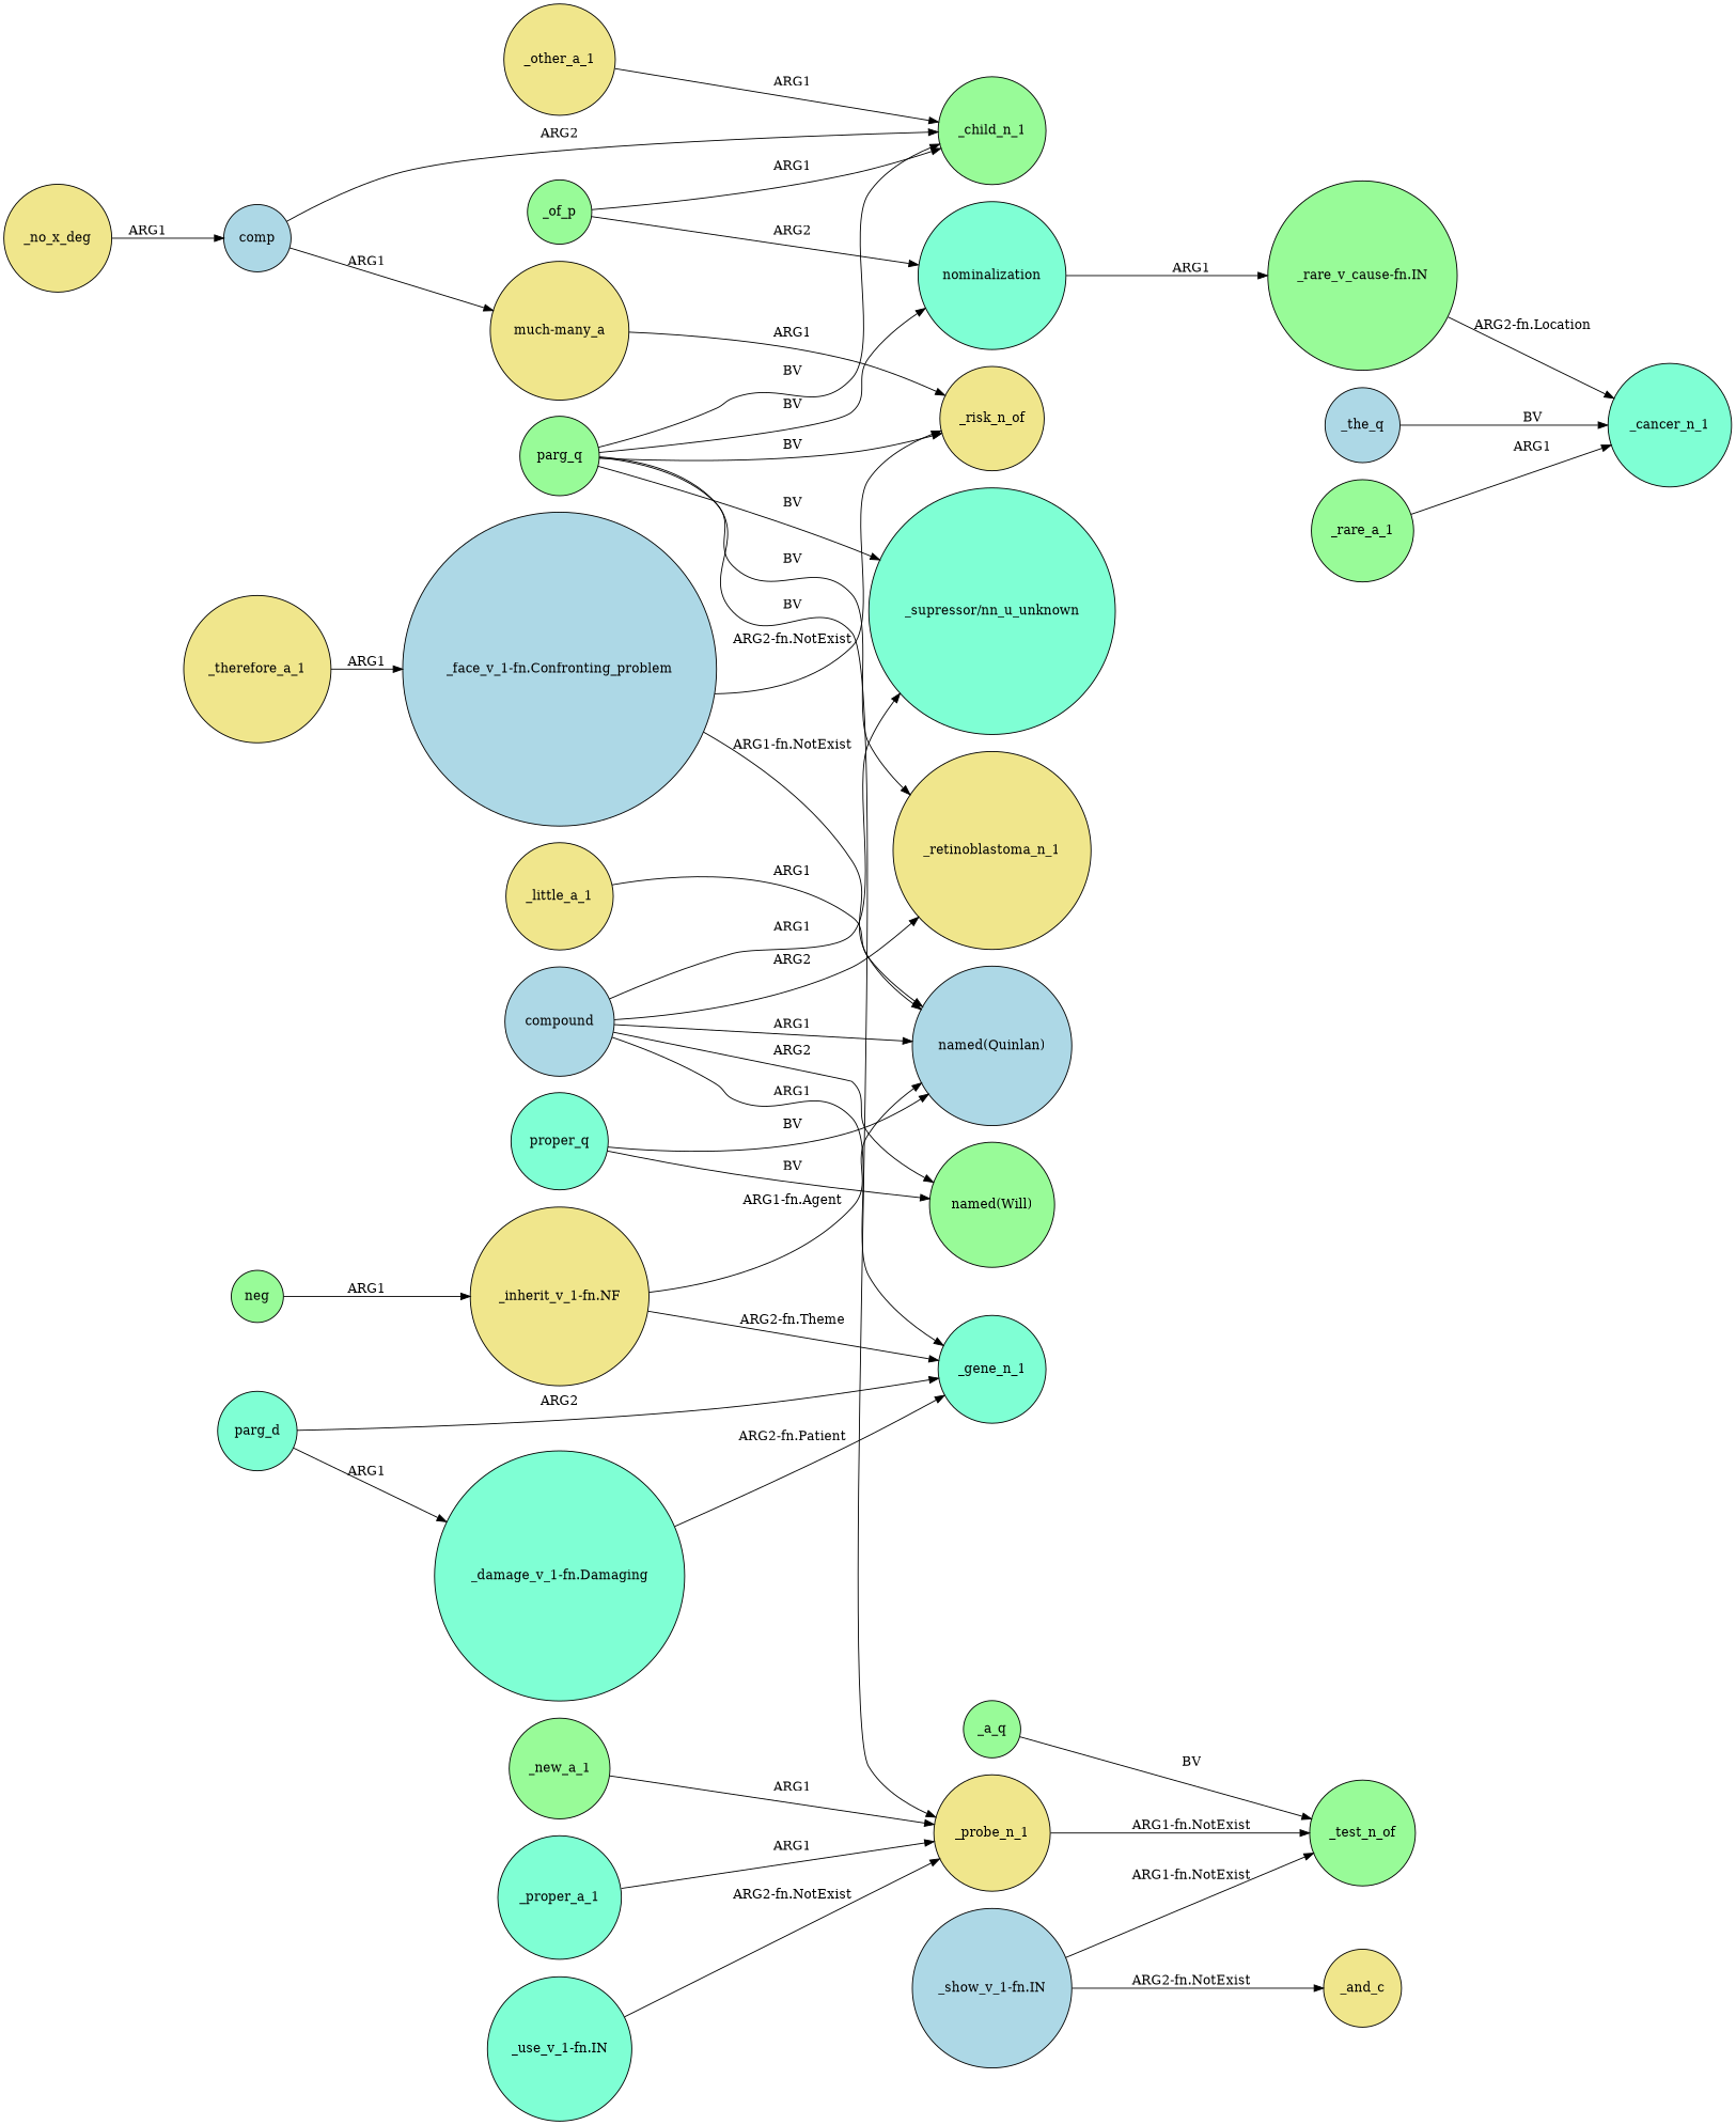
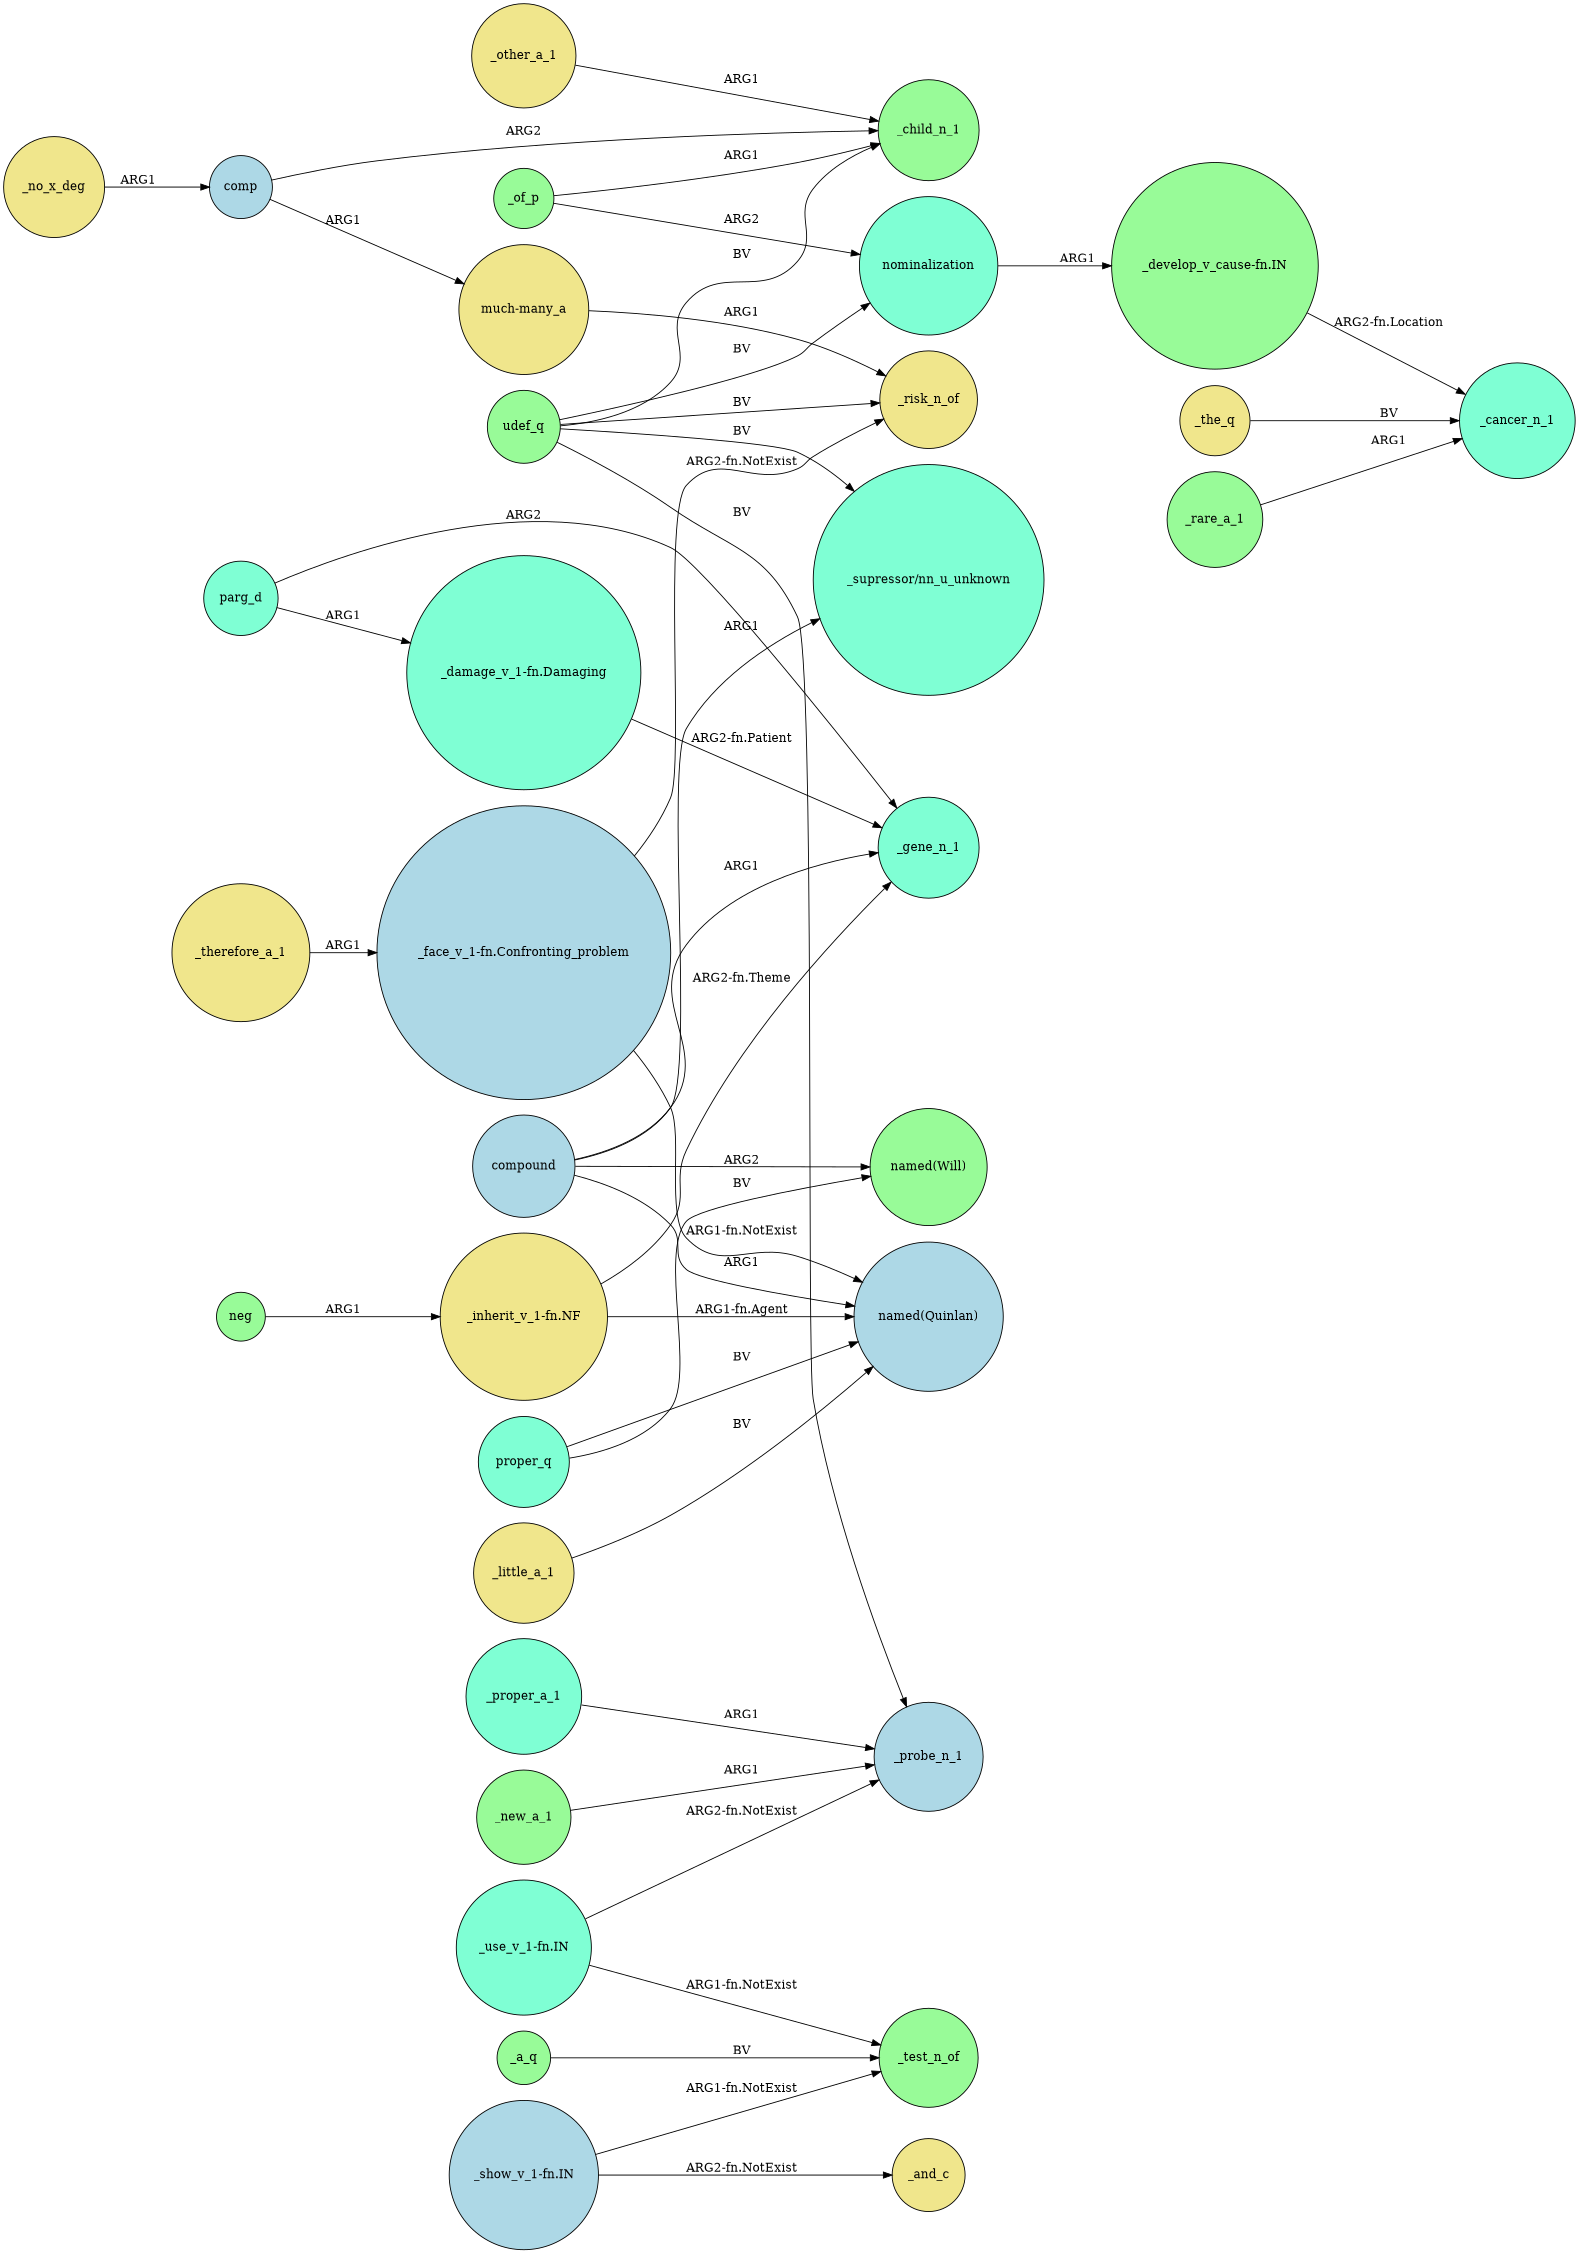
  digraph {
    rankdir=LR
    node [fillcolor=palegreen shape=circle style=filled]
    _risk_n_of [fillcolor=khaki]
-   udef_q [label=parg_q]
+   udef_q
    _child_n_1
    "_supressor/nn_u_unknown" [fillcolor=aquamarine]
    nominalization [fillcolor=aquamarine]
-   _probe_n_1 [fillcolor=khaki]
-   _retinoblastoma_n_1 [fillcolor=khaki]
-   "_develop_v_cause-fn.IN" [label="_rare_v_cause-fn.IN"]
+   _probe_n_1 [fillcolor=lightblue]
+   "_develop_v_cause-fn.IN"
    "_inherit_v_1-fn.NF" [fillcolor=khaki]
    "named(Quinlan)" [fillcolor=lightblue]
    _gene_n_1 [fillcolor=aquamarine]
-   _the_q [fillcolor=lightblue]
+   _the_q [fillcolor=khaki]
    _cancer_n_1 [fillcolor=aquamarine]
    compound [fillcolor=lightblue]
    "named(Will)"
    _rare_a_1
    _a_q
    _test_n_of
    _no_x_deg [fillcolor=khaki]
    comp [fillcolor=lightblue]
    "much-many_a" [fillcolor=khaki]
    n22 [fillcolor=aquamarine label=_proper_a_1]
    "_use_v_1-fn.IN" [fillcolor=aquamarine]
    parg_d [fillcolor=aquamarine]
    "_damage_v_1-fn.Damaging" [fillcolor=aquamarine]
    "_face_v_1-fn.Confronting_problem" [fillcolor=lightblue]
    "_show_v_1-fn.IN" [fillcolor=lightblue]
    _and_c [fillcolor=khaki]
    _other_a_1 [fillcolor=khaki]
    _of_p
    _little_a_1 [fillcolor=khaki]
    proper_q [fillcolor=aquamarine]
    _new_a_1
    neg
    _therefore_a_1 [fillcolor=khaki]
    udef_q -> _risk_n_of [label=BV]
    udef_q -> _child_n_1 [label=BV]
    udef_q -> "_supressor/nn_u_unknown" [label=BV]
    udef_q -> nominalization [label=BV]
    udef_q -> _probe_n_1 [label=BV]
-   udef_q -> _retinoblastoma_n_1 [label=BV]
    nominalization -> "_develop_v_cause-fn.IN" [label=ARG1]
    "_develop_v_cause-fn.IN" -> _cancer_n_1 [label="ARG2-fn.Location"]
    "_inherit_v_1-fn.NF" -> "named(Quinlan)" [label="ARG1-fn.Agent"]
    "_inherit_v_1-fn.NF" -> _gene_n_1 [label="ARG2-fn.Theme"]
    _the_q -> _cancer_n_1 [label=BV]
    compound -> "_supressor/nn_u_unknown" [label=ARG1]
-   compound -> _retinoblastoma_n_1 [label=ARG2]
    compound -> "named(Quinlan)" [label=ARG1]
    compound -> _gene_n_1 [label=ARG1]
    compound -> "named(Will)" [label=ARG2]
    _rare_a_1 -> _cancer_n_1 [label=ARG1]
    _a_q -> _test_n_of [label=BV]
    _no_x_deg -> comp [label=ARG1]
    comp -> _child_n_1 [label=ARG2]
    comp -> "much-many_a" [label=ARG1]
    "much-many_a" -> _risk_n_of [label=ARG1]
    n22 -> _probe_n_1 [label=ARG1]
    "_use_v_1-fn.IN" -> _probe_n_1 [label="ARG2-fn.NotExist"]
-   _probe_n_1 -> _test_n_of [label="ARG1-fn.NotExist"]
+   "_use_v_1-fn.IN" -> _test_n_of [label="ARG1-fn.NotExist"]
    parg_d -> _gene_n_1 [label=ARG2]
    parg_d -> "_damage_v_1-fn.Damaging" [label=ARG1]
    "_damage_v_1-fn.Damaging" -> _gene_n_1 [label="ARG2-fn.Patient"]
    "_face_v_1-fn.Confronting_problem" -> _risk_n_of [label="ARG2-fn.NotExist"]
    "_face_v_1-fn.Confronting_problem" -> "named(Quinlan)" [label="ARG1-fn.NotExist"]
    "_show_v_1-fn.IN" -> _test_n_of [label="ARG1-fn.NotExist"]
    "_show_v_1-fn.IN" -> _and_c [label="ARG2-fn.NotExist"]
    _other_a_1 -> _child_n_1 [label=ARG1]
    _of_p -> _child_n_1 [label=ARG1]
    _of_p -> nominalization [label=ARG2]
-   _little_a_1 -> "named(Quinlan)" [label=ARG1]
+   _little_a_1 -> "named(Quinlan)" [label=BV]
    proper_q -> "named(Quinlan)" [label=BV]
    proper_q -> "named(Will)" [label=BV]
    _new_a_1 -> _probe_n_1 [label=ARG1]
    neg -> "_inherit_v_1-fn.NF" [label=ARG1]
    _therefore_a_1 -> "_face_v_1-fn.Confronting_problem" [label=ARG1]
  }
